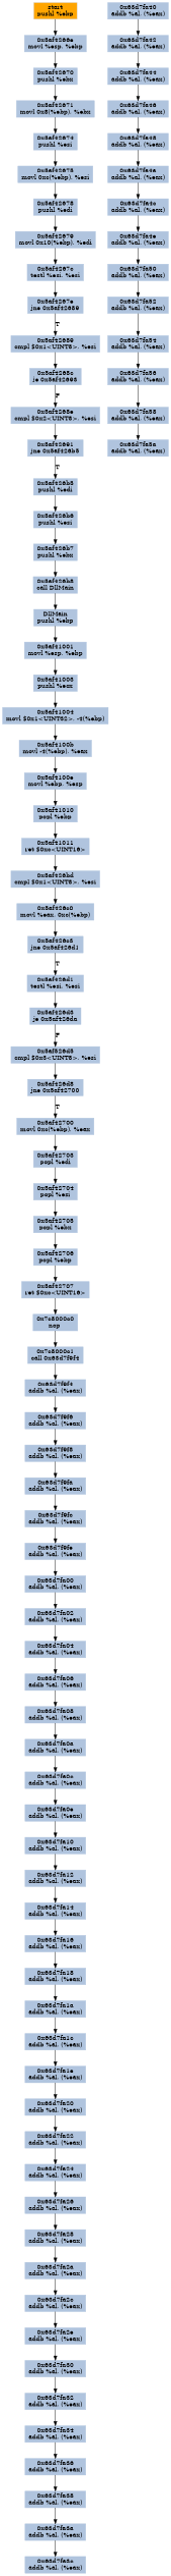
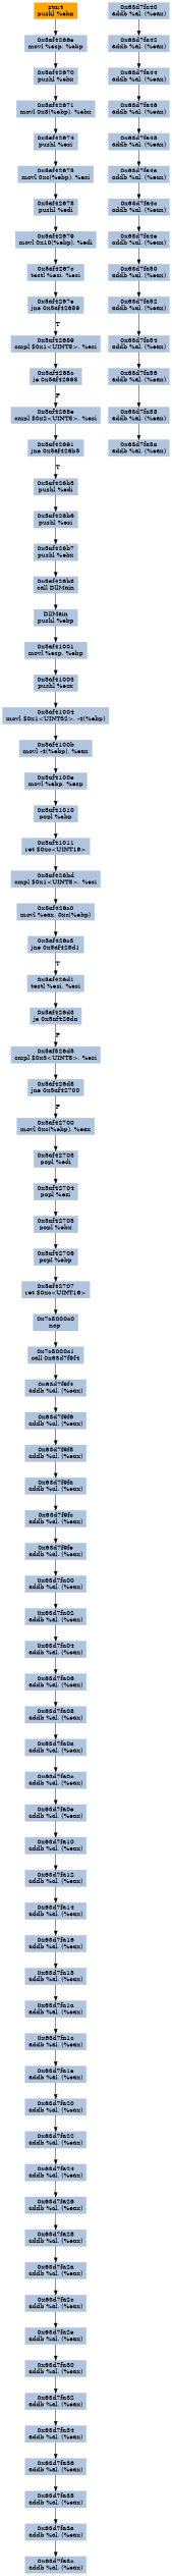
  digraph {
    node [color=lightsteelblue fillcolor=lightsteelblue shape=rectangle style=filled]
    edge [color="#000000"]
    n1 [color=lightgrey fillcolor=orange label="start\npushl %ebp"]
    n2 [label="0x5af4266e\nmovl %esp, %ebp"]
    n3 [label="0x5af42670\npushl %ebx"]
    n4 [label="0x5af42671\nmovl 0x8(%ebp), %ebx"]
    n5 [label="0x5af42674\npushl %esi"]
    n6 [label="0x5af42675\nmovl 0xc(%ebp), %esi"]
    n7 [label="0x5af42678\npushl %edi"]
    n8 [label="0x5af42679\nmovl 0x10(%ebp), %edi"]
    n9 [label="0x5af4267c\ntestl %esi, %esi"]
    n10 [label="0x5af4267e\njne 0x5af42689"]
    n11 [label="0x5af42689\ncmpl $0x1<UINT8>, %esi"]
    n12 [label="0x5af4268c\nje 0x5af42693"]
    n13 [label="0x5af4268e\ncmpl $0x2<UINT8>, %esi"]
    n14 [label="0x5af42691\njne 0x5af426b5"]
    n15 [label="0x5af426b5\npushl %edi"]
    n16 [label="0x5af426b6\npushl %esi"]
    n17 [label="0x5af426b7\npushl %ebx"]
    n18 [label="0x5af426b8\ncall DllMain"]
    n19 [label="DllMain\npushl %ebp"]
    n20 [label="0x5af41001\nmovl %esp, %ebp"]
    n21 [label="0x5af41003\npushl %ecx"]
    n22 [label="0x5af41004\nmovl $0x1<UINT32>, -4(%ebp)"]
    n23 [label="0x5af4100b\nmovl -4(%ebp), %eax"]
    n24 [label="0x5af4100e\nmovl %ebp, %esp"]
    n25 [label="0x5af41010\npopl %ebp"]
    n26 [label="0x5af41011\nret $0xc<UINT16>"]
    n27 [label="0x5af426bd\ncmpl $0x1<UINT8>, %esi"]
    n28 [label="0x5af426c0\nmovl %eax, 0xc(%ebp)"]
    n29 [label="0x5af426c3\njne 0x5af426d1"]
    n30 [label="0x5af426d1\ntestl %esi, %esi"]
    n31 [label="0x5af426d3\nje 0x5af426da"]
    n32 [label="0x5af526d5\ncmpl $0x3<UINT8>, %esi"]
    n33 [label="0x5af426d8\njne 0x5af42700"]
    n34 [label="0x5af42700\nmovl 0xc(%ebp), %eax"]
    n35 [label="0x5af42703\npopl %edi"]
    n36 [label="0x5af42704\npopl %esi"]
    n37 [label="0x5af42705\npopl %ebx"]
    n38 [label="0x5af42706\npopl %ebp"]
    n39 [label="0x5af42707\nret $0xc<UINT16>"]
    n40 [label="0x7c8000c0\nnop "]
    n41 [label="0x7c8000c1\ncall 0x63d7f9f4"]
    n42 [label="0x63d7f9f4\naddb %al, (%eax)"]
    n43 [label="0x63d7f9f6\naddb %al, (%eax)"]
    n44 [label="0x63d7f9f8\naddb %al, (%eax)"]
    n45 [label="0x63d7f9fa\naddb %al, (%eax)"]
    n46 [label="0x63d7f9fc\naddb %al, (%eax)"]
    n47 [label="0x63d7f9fe\naddb %al, (%eax)"]
    n48 [label="0x63d7fa00\naddb %al, (%eax)"]
    n49 [label="0x63d7fa02\naddb %al, (%eax)"]
    n50 [label="0x63d7fa04\naddb %al, (%eax)"]
    n51 [label="0x63d7fa06\naddb %al, (%eax)"]
    n52 [label="0x63d7fa08\naddb %al, (%eax)"]
    n53 [label="0x63d7fa0a\naddb %al, (%eax)"]
    n54 [label="0x63d7fa0c\naddb %al, (%eax)"]
    n55 [label="0x63d7fa0e\naddb %al, (%eax)"]
    n56 [label="0x63d7fa10\naddb %al, (%eax)"]
    n57 [label="0x63d7fa12\naddb %al, (%eax)"]
    n58 [label="0x63d7fa14\naddb %al, (%eax)"]
    n59 [label="0x63d7fa16\naddb %al, (%eax)"]
    n60 [label="0x63d7fa18\naddb %al, (%eax)"]
    n61 [label="0x63d7fa1a\naddb %al, (%eax)"]
    n62 [label="0x63d7fa1c\naddb %al, (%eax)"]
    n63 [label="0x63d7fa1e\naddb %al, (%eax)"]
    n64 [label="0x63d7fa20\naddb %al, (%eax)"]
    n65 [label="0x63d7fa22\naddb %al, (%eax)"]
    n66 [label="0x63d7fa24\naddb %al, (%eax)"]
    n67 [label="0x63d7fa26\naddb %al, (%eax)"]
    n68 [label="0x63d7fa28\naddb %al, (%eax)"]
    n69 [label="0x63d7fa2a\naddb %al, (%eax)"]
    n70 [label="0x63d7fa2c\naddb %al, (%eax)"]
    n71 [label="0x63d7fa2e\naddb %al, (%eax)"]
    n72 [label="0x63d7fa30\naddb %al, (%eax)"]
    n73 [label="0x63d7fa32\naddb %al, (%eax)"]
    n74 [label="0x63d7fa34\naddb %al, (%eax)"]
    n75 [label="0x63d7fa36\naddb %al, (%eax)"]
    n76 [label="0x63d7fa38\naddb %al, (%eax)"]
    n77 [label="0x63d7fa3a\naddb %al, (%eax)"]
    n78 [label="0x63d7fa3c\naddb %al, (%eax)"]
    n79 [label="0x63d7fa40\naddb %al, (%eax)"]
    n80 [label="0x63d7fa42\naddb %al, (%eax)"]
    n81 [label="0x63d7fa44\naddb %al, (%eax)"]
    n82 [label="0x63d7fa46\naddb %al, (%eax)"]
    n83 [label="0x63d7fa48\naddb %al, (%eax)"]
    n84 [label="0x63d7fa4a\naddb %al, (%eax)"]
    n85 [label="0x63d7fa4c\naddb %al, (%eax)"]
    n86 [label="0x63d7fa4e\naddb %al, (%eax)"]
    n87 [label="0x63d7fa50\naddb %al, (%eax)"]
    n88 [label="0x63d7fa52\naddb %al, (%eax)"]
    n89 [label="0x63d7fa54\naddb %al, (%eax)"]
    n90 [label="0x63d7fa56\naddb %al, (%eax)"]
    n91 [label="0x63d7fa58\naddb %al, (%eax)"]
    n92 [label="0x63d7fa5a\naddb %al, (%eax)"]
    n1 -> n2
    n2 -> n3
    n3 -> n4
    n4 -> n5
    n5 -> n6
    n6 -> n7
    n7 -> n8
    n8 -> n9
    n9 -> n10
    n10 -> n11 [label=T]
    n11 -> n12
    n12 -> n13 [label=F]
    n13 -> n14
    n14 -> n15 [label=T]
    n15 -> n16
    n16 -> n17
    n17 -> n18
    n18 -> n19
    n19 -> n20
    n20 -> n21
    n21 -> n22
    n22 -> n23
    n23 -> n24
    n24 -> n25
    n25 -> n26
    n26 -> n27
    n27 -> n28
    n28 -> n29
    n29 -> n30 [label=T]
    n30 -> n31
    n31 -> n32 [label=F]
    n32 -> n33
-   n33 -> n34 [label=T]
+   n33 -> n34 [label=F]
    n34 -> n35
    n35 -> n36
    n36 -> n37
    n37 -> n38
    n38 -> n39
    n39 -> n40
    n40 -> n41
    n41 -> n42
    n42 -> n43
    n43 -> n44
    n44 -> n45
    n45 -> n46
    n46 -> n47
    n47 -> n48
    n48 -> n49
    n49 -> n50
    n50 -> n51
    n51 -> n52
    n52 -> n53
    n53 -> n54
    n54 -> n55
    n55 -> n56
    n56 -> n57
    n57 -> n58
    n58 -> n59
    n59 -> n60
    n60 -> n61
    n61 -> n62
    n62 -> n63
    n63 -> n64
    n64 -> n65
    n65 -> n66
    n66 -> n67
    n67 -> n68
    n68 -> n69
    n69 -> n70
    n70 -> n71
    n71 -> n72
    n72 -> n73
    n73 -> n74
    n74 -> n75
    n75 -> n76
    n76 -> n77
    n77 -> n78
    n79 -> n80
    n80 -> n81
    n81 -> n82
    n82 -> n83
    n83 -> n84
    n84 -> n85
    n85 -> n86
    n86 -> n87
    n87 -> n88
    n88 -> n89
    n89 -> n90
    n90 -> n91
    n91 -> n92
  }
